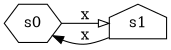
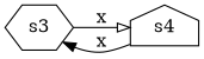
  digraph {
    rankdir=LR
-   s0 [shape=hexagon]
-   s1 [shape=house]
+   s0 [shape=hexagon label=s3]
+   s1 [shape=house label=s4]
    s0 -> s1 [label=x arrowhead=onormal]
    s1 -> s0 [label=x arrowhead=normal]
  }
